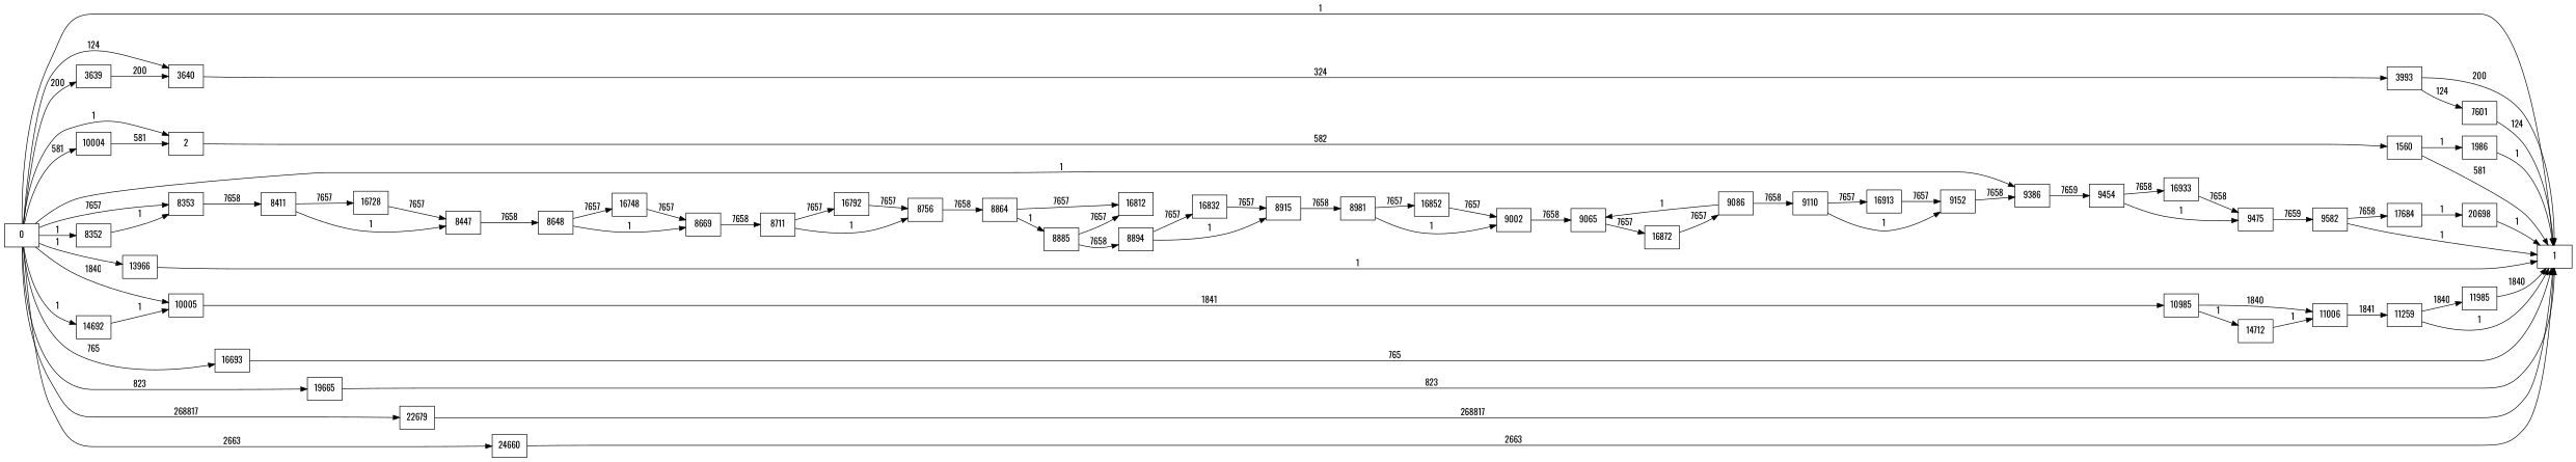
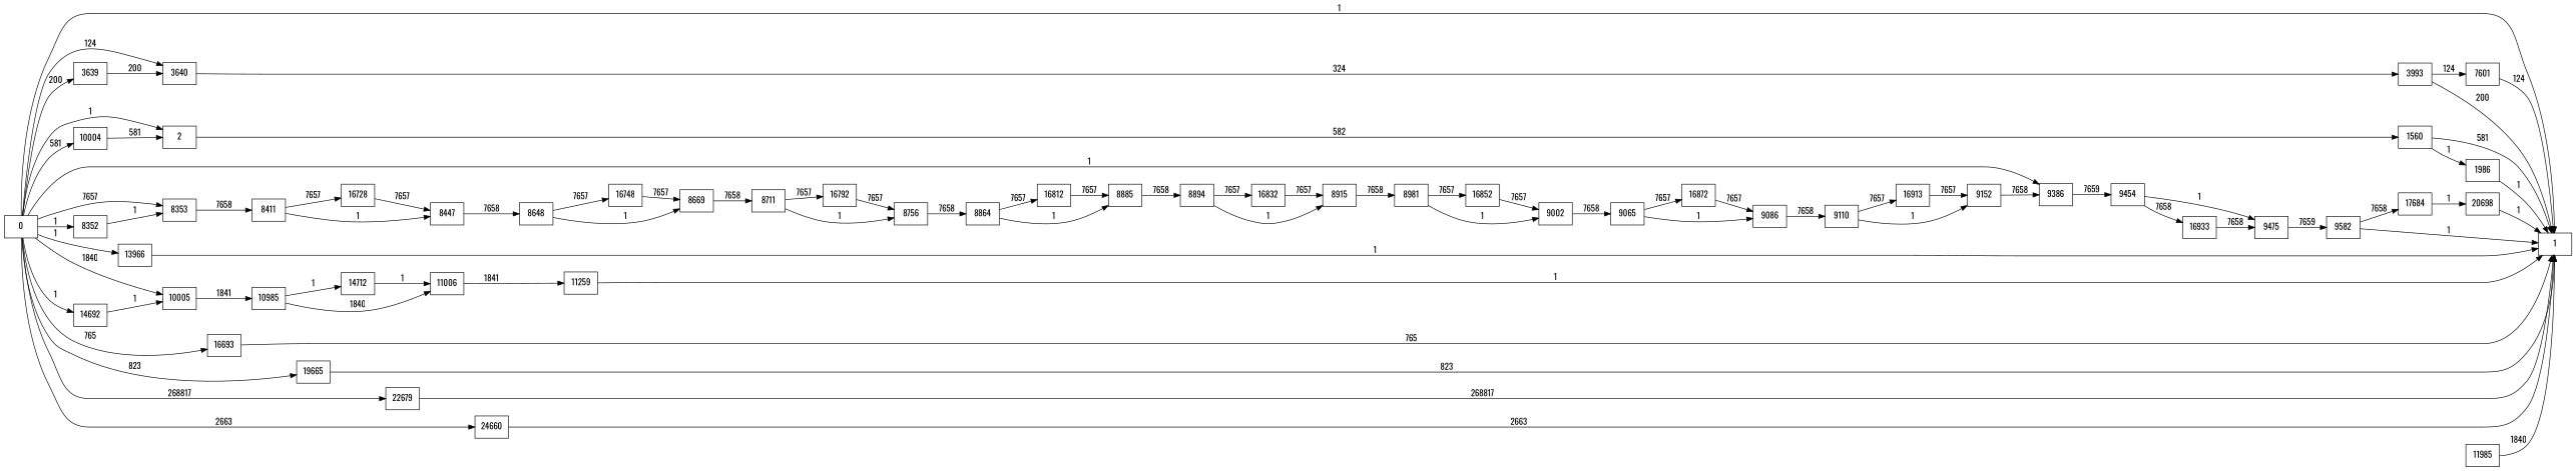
  digraph {
    fontname=Oswald
    rankdir=LR
    node [fontname=Oswald shape=rectangle]
    edge [fontname=Oswald]
    2
    1560
    1
    n4 [label=1986]
    3639
    3640
    n7 [label=3993]
    7601
    8352
    8353
    8411
    8447
    16728
    8648
    8669
    16748
    8711
    8756
    16792
    8864
    8885
    16812
    8894
    8915
    16832
    8981
    9002
    16852
    9065
    9086
    16872
    9110
    9152
    16913
    9386
    9454
    9475
    16933
    9582
    17684
    20698
    10004
    10005
    10985
    11006
    14712
    11259
    11985
    13966
    14692
    16693
    19665
    22679
    24660
    0
    2 -> 1560 [label=582]
    1560 -> 1 [label=581]
    1560 -> n4 [label=1]
    n4 -> 1 [label=1]
    3639 -> 3640 [label=200]
    3640 -> n7 [label=324]
    n7 -> 1 [label=200]
    n7 -> 7601 [label=124]
    7601 -> 1 [label=124]
    8352 -> 8353 [label=1]
    8353 -> 8411 [label=7658]
    8411 -> 8447 [label=1]
    8411 -> 16728 [label=7657]
    8447 -> 8648 [label=7658]
    16728 -> 8447 [label=7657]
    8648 -> 8669 [label=1]
    8648 -> 16748 [label=7657]
    8669 -> 8711 [label=7658]
    16748 -> 8669 [label=7657]
    8711 -> 8756 [label=1]
    8711 -> 16792 [label=7657]
    8756 -> 8864 [label=7658]
    16792 -> 8756 [label=7657]
    8864 -> 8885 [label=1]
    8864 -> 16812 [label=7657]
    8885 -> 8894 [label=7658]
-   8885 -> 16812 [label=7657]
+   16812 -> 8885 [label=7657]
    8894 -> 8915 [label=1]
    8894 -> 16832 [label=7657]
    8915 -> 8981 [label=7658]
    16832 -> 8915 [label=7657]
    8981 -> 9002 [label=1]
    8981 -> 16852 [label=7657]
    9002 -> 9065 [label=7658]
    16852 -> 9002 [label=7657]
-   9086 -> 9065 [label=1]
+   9065 -> 9086 [label=1]
    9065 -> 16872 [label=7657]
    9086 -> 9110 [label=7658]
    16872 -> 9086 [label=7657]
    9110 -> 9152 [label=1]
    9110 -> 16913 [label=7657]
    9152 -> 9386 [label=7658]
    16913 -> 9152 [label=7657]
    9386 -> 9454 [label=7659]
    9454 -> 9475 [label=1]
    9454 -> 16933 [label=7658]
    9475 -> 9582 [label=7659]
    16933 -> 9475 [label=7658]
    9582 -> 1 [label=1]
    9582 -> 17684 [label=7658]
    17684 -> 20698 [label=1]
    20698 -> 1 [label=1]
    10004 -> 2 [label=581]
    10005 -> 10985 [label=1841]
    10985 -> 11006 [label=1840]
    10985 -> 14712 [label=1]
    11006 -> 11259 [label=1841]
    14712 -> 11006 [label=1]
    11259 -> 1 [label=1]
-   11259 -> 11985 [label=1840]
    11985 -> 1 [label=1840]
    13966 -> 1 [label=1]
    14692 -> 10005 [label=1]
    16693 -> 1 [label=765]
    19665 -> 1 [label=823]
    22679 -> 1 [label=268817]
    24660 -> 1 [label=2663]
    0 -> 2 [label=1]
    0 -> 1 [label=1]
    0 -> 3639 [label=200]
    0 -> 3640 [label=124]
    0 -> 8352 [label=1]
    0 -> 8353 [label=7657]
    0 -> 9386 [label=1]
    0 -> 10004 [label=581]
    0 -> 10005 [label=1840]
    0 -> 13966 [label=1]
    0 -> 14692 [label=1]
    0 -> 16693 [label=765]
    0 -> 19665 [label=823]
    0 -> 22679 [label=268817]
    0 -> 24660 [label=2663]
  }
